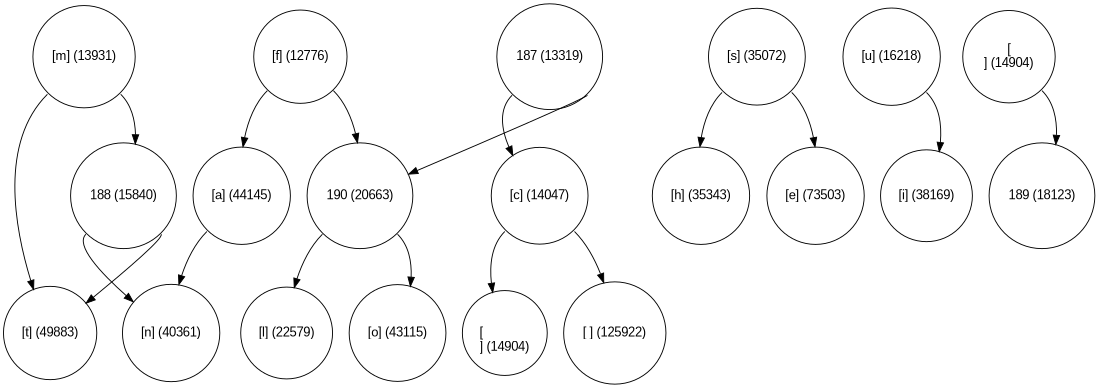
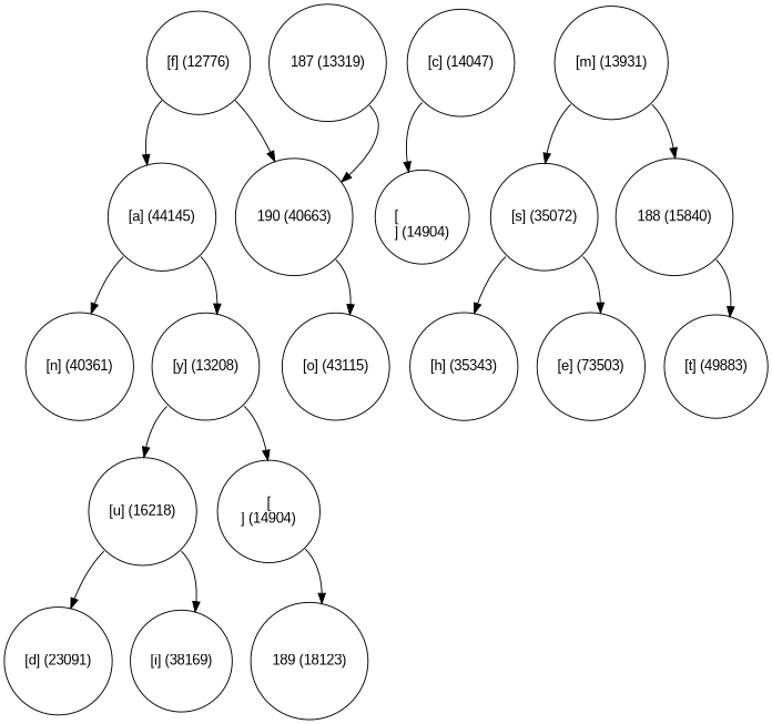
  digraph {
    node [fontname=Arial shape=circle]
    edge [tailport=se]
    n1 [label="[f] (12776)" width=0.5]
    n2 [label="[a] (44145)" width=0.5]
-   n3 [label="190 (20663)" width=0.5]
+   n3 [label="190 (40663)" width=0.5]
+   n4 [label="[y] (13208)" width=0.5]
    n5 [label="[n] (40361)" width=0.5]
    n6 [label="187 (13319)" width=0.5]
    n7 [label="[c] (14047)" width=0.5]
    n8 [label="[m] (13931)" width=0.5]
    n9 [label="[s] (35072)" width=0.5]
    n10 [label="188 (15840)" width=0.5]
    n11 [label="[u] (16218)" width=0.5]
    n12 [label="[\n] (14904)" width=0.5]
    n13 [label="[h] (35343)" width=0.5]
    n14 [label="[e] (73503)" width=0.5]
    n15 [label="[t] (49883)" width=0.5]
+   n16 [label="[d] (23091)" width=0.5]
    n17 [label="[i] (38169)" width=0.5]
    n18 [label="189 (18123)" width=0.5]
    n19 [label="[] (14904)" width=0.5]
-   n20 [label="[ ] (125922)" width=0.5]
-   n21 [label="[l] (22579)" width=0.5]
    n22 [label="[o] (43115)" width=0.5]
    n1 -> n2 [tailport=sw]
    n1 -> n3
+   n2 -> n4
    n2 -> n5 [tailport=sw]
-   n3 -> n21 [tailport=sw]
    n3 -> n22
+   n4 -> n11 [tailport=sw]
+   n4 -> n12
    n6 -> n3
-   n6 -> n7 [tailport=sw]
    n7 -> n19 [tailport=sw]
-   n7 -> n20
-   n8 -> n15 [tailport=sw]
+   n8 -> n9 [tailport=sw]
    n8 -> n10
    n9 -> n13 [tailport=sw]
    n9 -> n14
-   n10 -> n5 [tailport=sw]
    n10 -> n15
+   n11 -> n16 [tailport=sw]
    n11 -> n17
    n12 -> n18
  }
